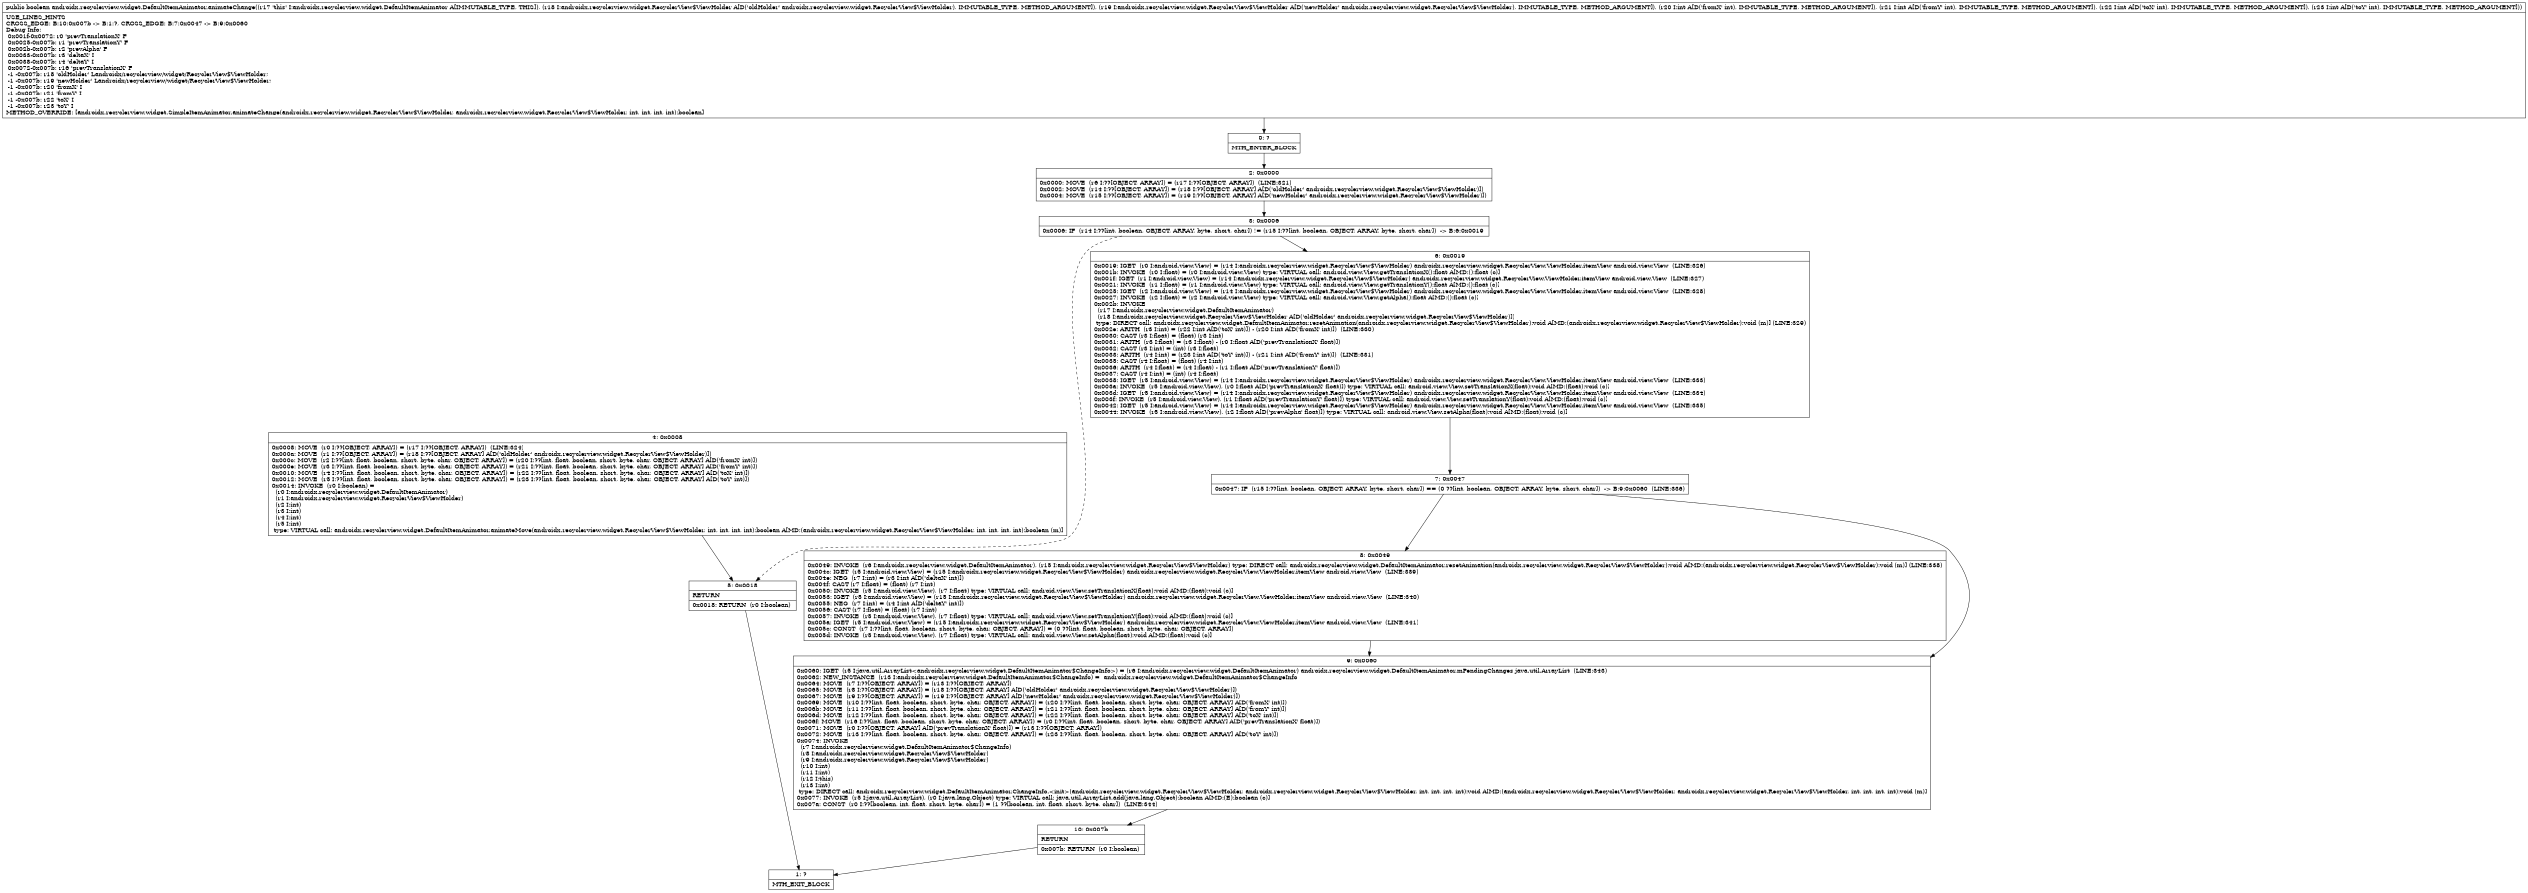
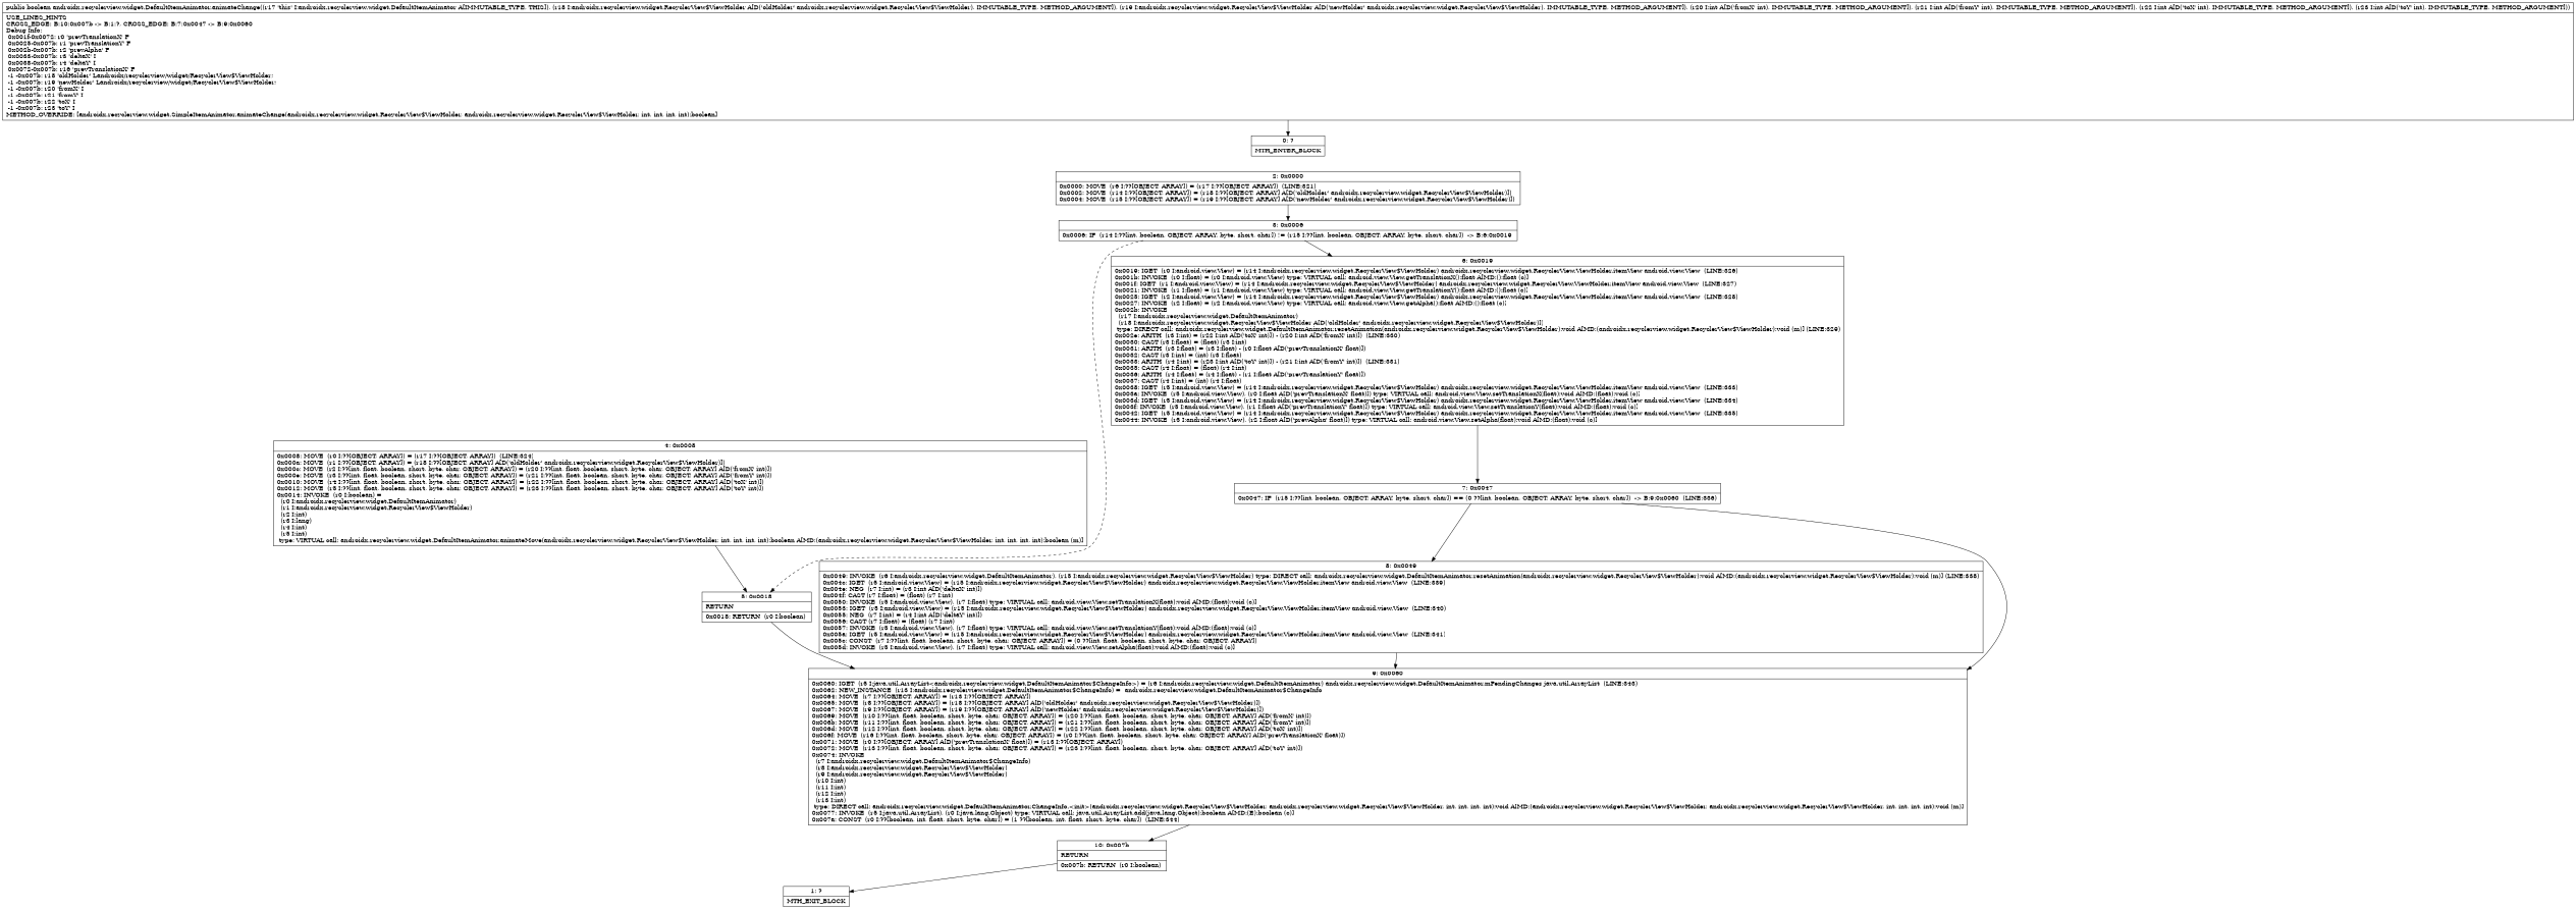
  digraph {
    node [shape=record]
    n1 [label="{0\:\ ?|MTH_ENTER_BLOCK\l}"]
    n2 [label="{2\:\ 0x0000|0x0000: MOVE  (r6 I:??[OBJECT, ARRAY]) = (r17 I:??[OBJECT, ARRAY])  (LINE:321)\l0x0002: MOVE  (r14 I:??[OBJECT, ARRAY]) = (r18 I:??[OBJECT, ARRAY] A[D('oldHolder' androidx.recyclerview.widget.RecyclerView$ViewHolder)]) \l0x0004: MOVE  (r15 I:??[OBJECT, ARRAY]) = (r19 I:??[OBJECT, ARRAY] A[D('newHolder' androidx.recyclerview.widget.RecyclerView$ViewHolder)]) \l}"]
    n3 [label="{3\:\ 0x0006|0x0006: IF  (r14 I:??[int, boolean, OBJECT, ARRAY, byte, short, char]) != (r15 I:??[int, boolean, OBJECT, ARRAY, byte, short, char])  \-\> B:6:0x0019 \l}"]
    n4 [label="{6\:\ 0x0019|0x0019: IGET  (r0 I:android.view.View) = (r14 I:androidx.recyclerview.widget.RecyclerView$ViewHolder) androidx.recyclerview.widget.RecyclerView.ViewHolder.itemView android.view.View  (LINE:326)\l0x001b: INVOKE  (r0 I:float) = (r0 I:android.view.View) type: VIRTUAL call: android.view.View.getTranslationX():float A[MD:():float (c)]\l0x001f: IGET  (r1 I:android.view.View) = (r14 I:androidx.recyclerview.widget.RecyclerView$ViewHolder) androidx.recyclerview.widget.RecyclerView.ViewHolder.itemView android.view.View  (LINE:327)\l0x0021: INVOKE  (r1 I:float) = (r1 I:android.view.View) type: VIRTUAL call: android.view.View.getTranslationY():float A[MD:():float (c)]\l0x0025: IGET  (r2 I:android.view.View) = (r14 I:androidx.recyclerview.widget.RecyclerView$ViewHolder) androidx.recyclerview.widget.RecyclerView.ViewHolder.itemView android.view.View  (LINE:328)\l0x0027: INVOKE  (r2 I:float) = (r2 I:android.view.View) type: VIRTUAL call: android.view.View.getAlpha():float A[MD:():float (c)]\l0x002b: INVOKE  \l  (r17 I:androidx.recyclerview.widget.DefaultItemAnimator)\l  (r18 I:androidx.recyclerview.widget.RecyclerView$ViewHolder A[D('oldHolder' androidx.recyclerview.widget.RecyclerView$ViewHolder)])\l type: DIRECT call: androidx.recyclerview.widget.DefaultItemAnimator.resetAnimation(androidx.recyclerview.widget.RecyclerView$ViewHolder):void A[MD:(androidx.recyclerview.widget.RecyclerView$ViewHolder):void (m)] (LINE:329)\l0x002e: ARITH  (r3 I:int) = (r22 I:int A[D('toX' int)]) \- (r20 I:int A[D('fromX' int)])  (LINE:330)\l0x0030: CAST (r3 I:float) = (float) (r3 I:int) \l0x0031: ARITH  (r3 I:float) = (r3 I:float) \- (r0 I:float A[D('prevTranslationX' float)]) \l0x0032: CAST (r3 I:int) = (int) (r3 I:float) \l0x0033: ARITH  (r4 I:int) = (r23 I:int A[D('toY' int)]) \- (r21 I:int A[D('fromY' int)])  (LINE:331)\l0x0035: CAST (r4 I:float) = (float) (r4 I:int) \l0x0036: ARITH  (r4 I:float) = (r4 I:float) \- (r1 I:float A[D('prevTranslationY' float)]) \l0x0037: CAST (r4 I:int) = (int) (r4 I:float) \l0x0038: IGET  (r5 I:android.view.View) = (r14 I:androidx.recyclerview.widget.RecyclerView$ViewHolder) androidx.recyclerview.widget.RecyclerView.ViewHolder.itemView android.view.View  (LINE:333)\l0x003a: INVOKE  (r5 I:android.view.View), (r0 I:float A[D('prevTranslationX' float)]) type: VIRTUAL call: android.view.View.setTranslationX(float):void A[MD:(float):void (c)]\l0x003d: IGET  (r5 I:android.view.View) = (r14 I:androidx.recyclerview.widget.RecyclerView$ViewHolder) androidx.recyclerview.widget.RecyclerView.ViewHolder.itemView android.view.View  (LINE:334)\l0x003f: INVOKE  (r5 I:android.view.View), (r1 I:float A[D('prevTranslationY' float)]) type: VIRTUAL call: android.view.View.setTranslationY(float):void A[MD:(float):void (c)]\l0x0042: IGET  (r5 I:android.view.View) = (r14 I:androidx.recyclerview.widget.RecyclerView$ViewHolder) androidx.recyclerview.widget.RecyclerView.ViewHolder.itemView android.view.View  (LINE:335)\l0x0044: INVOKE  (r5 I:android.view.View), (r2 I:float A[D('prevAlpha' float)]) type: VIRTUAL call: android.view.View.setAlpha(float):void A[MD:(float):void (c)]\l}"]
    n5 [label="{5\:\ 0x0018|RETURN\l|0x0018: RETURN  (r0 I:boolean) \l}"]
-   n6 [label="{4\:\ 0x0008|0x0008: MOVE  (r0 I:??[OBJECT, ARRAY]) = (r17 I:??[OBJECT, ARRAY])  (LINE:324)\l0x000a: MOVE  (r1 I:??[OBJECT, ARRAY]) = (r18 I:??[OBJECT, ARRAY] A[D('oldHolder' androidx.recyclerview.widget.RecyclerView$ViewHolder)]) \l0x000c: MOVE  (r2 I:??[int, float, boolean, short, byte, char, OBJECT, ARRAY]) = (r20 I:??[int, float, boolean, short, byte, char, OBJECT, ARRAY] A[D('fromX' int)]) \l0x000e: MOVE  (r3 I:??[int, float, boolean, short, byte, char, OBJECT, ARRAY]) = (r21 I:??[int, float, boolean, short, byte, char, OBJECT, ARRAY] A[D('fromY' int)]) \l0x0010: MOVE  (r4 I:??[int, float, boolean, short, byte, char, OBJECT, ARRAY]) = (r22 I:??[int, float, boolean, short, byte, char, OBJECT, ARRAY] A[D('toX' int)]) \l0x0012: MOVE  (r5 I:??[int, float, boolean, short, byte, char, OBJECT, ARRAY]) = (r23 I:??[int, float, boolean, short, byte, char, OBJECT, ARRAY] A[D('toY' int)]) \l0x0014: INVOKE  (r0 I:boolean) = \l  (r0 I:androidx.recyclerview.widget.DefaultItemAnimator)\l  (r1 I:androidx.recyclerview.widget.RecyclerView$ViewHolder)\l  (r2 I:int)\l  (r3 I:int)\l  (r4 I:int)\l  (r5 I:int)\l type: VIRTUAL call: androidx.recyclerview.widget.DefaultItemAnimator.animateMove(androidx.recyclerview.widget.RecyclerView$ViewHolder, int, int, int, int):boolean A[MD:(androidx.recyclerview.widget.RecyclerView$ViewHolder, int, int, int, int):boolean (m)]\l}"]
+   n6 [label="{4\:\ 0x0008|0x0008: MOVE  (r0 I:??[OBJECT, ARRAY]) = (r17 I:??[OBJECT, ARRAY])  (LINE:324)\l0x000a: MOVE  (r1 I:??[OBJECT, ARRAY]) = (r18 I:??[OBJECT, ARRAY] A[D('oldHolder' androidx.recyclerview.widget.RecyclerView$ViewHolder)]) \l0x000c: MOVE  (r2 I:??[int, float, boolean, short, byte, char, OBJECT, ARRAY]) = (r20 I:??[int, float, boolean, short, byte, char, OBJECT, ARRAY] A[D('fromX' int)]) \l0x000e: MOVE  (r3 I:??[int, float, boolean, short, byte, char, OBJECT, ARRAY]) = (r21 I:??[int, float, boolean, short, byte, char, OBJECT, ARRAY] A[D('fromY' int)]) \l0x0010: MOVE  (r4 I:??[int, float, boolean, short, byte, char, OBJECT, ARRAY]) = (r22 I:??[int, float, boolean, short, byte, char, OBJECT, ARRAY] A[D('toX' int)]) \l0x0012: MOVE  (r5 I:??[int, float, boolean, short, byte, char, OBJECT, ARRAY]) = (r23 I:??[int, float, boolean, short, byte, char, OBJECT, ARRAY] A[D('toY' int)]) \l0x0014: INVOKE  (r0 I:boolean) = \l  (r0 I:androidx.recyclerview.widget.DefaultItemAnimator)\l  (r1 I:androidx.recyclerview.widget.RecyclerView$ViewHolder)\l  (r2 I:int)\l  (r3 I:lang)\l  (r4 I:int)\l  (r5 I:int)\l type: VIRTUAL call: androidx.recyclerview.widget.DefaultItemAnimator.animateMove(androidx.recyclerview.widget.RecyclerView$ViewHolder, int, int, int, int):boolean A[MD:(androidx.recyclerview.widget.RecyclerView$ViewHolder, int, int, int, int):boolean (m)]\l}"]
    n7 [label="{7\:\ 0x0047|0x0047: IF  (r15 I:??[int, boolean, OBJECT, ARRAY, byte, short, char]) == (0 ??[int, boolean, OBJECT, ARRAY, byte, short, char])  \-\> B:9:0x0060  (LINE:336)\l}"]
    n8 [label="{1\:\ ?|MTH_EXIT_BLOCK\l}"]
    n9 [label="{8\:\ 0x0049|0x0049: INVOKE  (r6 I:androidx.recyclerview.widget.DefaultItemAnimator), (r15 I:androidx.recyclerview.widget.RecyclerView$ViewHolder) type: DIRECT call: androidx.recyclerview.widget.DefaultItemAnimator.resetAnimation(androidx.recyclerview.widget.RecyclerView$ViewHolder):void A[MD:(androidx.recyclerview.widget.RecyclerView$ViewHolder):void (m)] (LINE:338)\l0x004c: IGET  (r5 I:android.view.View) = (r15 I:androidx.recyclerview.widget.RecyclerView$ViewHolder) androidx.recyclerview.widget.RecyclerView.ViewHolder.itemView android.view.View  (LINE:339)\l0x004e: NEG  (r7 I:int) = (r3 I:int A[D('deltaX' int)]) \l0x004f: CAST (r7 I:float) = (float) (r7 I:int) \l0x0050: INVOKE  (r5 I:android.view.View), (r7 I:float) type: VIRTUAL call: android.view.View.setTranslationX(float):void A[MD:(float):void (c)]\l0x0053: IGET  (r5 I:android.view.View) = (r15 I:androidx.recyclerview.widget.RecyclerView$ViewHolder) androidx.recyclerview.widget.RecyclerView.ViewHolder.itemView android.view.View  (LINE:340)\l0x0055: NEG  (r7 I:int) = (r4 I:int A[D('deltaY' int)]) \l0x0056: CAST (r7 I:float) = (float) (r7 I:int) \l0x0057: INVOKE  (r5 I:android.view.View), (r7 I:float) type: VIRTUAL call: android.view.View.setTranslationY(float):void A[MD:(float):void (c)]\l0x005a: IGET  (r5 I:android.view.View) = (r15 I:androidx.recyclerview.widget.RecyclerView$ViewHolder) androidx.recyclerview.widget.RecyclerView.ViewHolder.itemView android.view.View  (LINE:341)\l0x005c: CONST  (r7 I:??[int, float, boolean, short, byte, char, OBJECT, ARRAY]) = (0 ??[int, float, boolean, short, byte, char, OBJECT, ARRAY]) \l0x005d: INVOKE  (r5 I:android.view.View), (r7 I:float) type: VIRTUAL call: android.view.View.setAlpha(float):void A[MD:(float):void (c)]\l}"]
-   n10 [label="{9\:\ 0x0060|0x0060: IGET  (r5 I:java.util.ArrayList\<androidx.recyclerview.widget.DefaultItemAnimator$ChangeInfo\>) = (r6 I:androidx.recyclerview.widget.DefaultItemAnimator) androidx.recyclerview.widget.DefaultItemAnimator.mPendingChanges java.util.ArrayList  (LINE:343)\l0x0062: NEW_INSTANCE  (r13 I:androidx.recyclerview.widget.DefaultItemAnimator$ChangeInfo) =  androidx.recyclerview.widget.DefaultItemAnimator$ChangeInfo \l0x0064: MOVE  (r7 I:??[OBJECT, ARRAY]) = (r13 I:??[OBJECT, ARRAY]) \l0x0065: MOVE  (r8 I:??[OBJECT, ARRAY]) = (r18 I:??[OBJECT, ARRAY] A[D('oldHolder' androidx.recyclerview.widget.RecyclerView$ViewHolder)]) \l0x0067: MOVE  (r9 I:??[OBJECT, ARRAY]) = (r19 I:??[OBJECT, ARRAY] A[D('newHolder' androidx.recyclerview.widget.RecyclerView$ViewHolder)]) \l0x0069: MOVE  (r10 I:??[int, float, boolean, short, byte, char, OBJECT, ARRAY]) = (r20 I:??[int, float, boolean, short, byte, char, OBJECT, ARRAY] A[D('fromX' int)]) \l0x006b: MOVE  (r11 I:??[int, float, boolean, short, byte, char, OBJECT, ARRAY]) = (r21 I:??[int, float, boolean, short, byte, char, OBJECT, ARRAY] A[D('fromY' int)]) \l0x006d: MOVE  (r12 I:??[int, float, boolean, short, byte, char, OBJECT, ARRAY]) = (r22 I:??[int, float, boolean, short, byte, char, OBJECT, ARRAY] A[D('toX' int)]) \l0x006f: MOVE  (r16 I:??[int, float, boolean, short, byte, char, OBJECT, ARRAY]) = (r0 I:??[int, float, boolean, short, byte, char, OBJECT, ARRAY] A[D('prevTranslationX' float)]) \l0x0071: MOVE  (r0 I:??[OBJECT, ARRAY] A[D('prevTranslationX' float)]) = (r13 I:??[OBJECT, ARRAY]) \l0x0072: MOVE  (r13 I:??[int, float, boolean, short, byte, char, OBJECT, ARRAY]) = (r23 I:??[int, float, boolean, short, byte, char, OBJECT, ARRAY] A[D('toY' int)]) \l0x0074: INVOKE  \l  (r7 I:androidx.recyclerview.widget.DefaultItemAnimator$ChangeInfo)\l  (r8 I:androidx.recyclerview.widget.RecyclerView$ViewHolder)\l  (r9 I:androidx.recyclerview.widget.RecyclerView$ViewHolder)\l  (r10 I:int)\l  (r11 I:int)\l  (r12 I:this)\l  (r13 I:int)\l type: DIRECT call: androidx.recyclerview.widget.DefaultItemAnimator.ChangeInfo.\<init\>(androidx.recyclerview.widget.RecyclerView$ViewHolder, androidx.recyclerview.widget.RecyclerView$ViewHolder, int, int, int, int):void A[MD:(androidx.recyclerview.widget.RecyclerView$ViewHolder, androidx.recyclerview.widget.RecyclerView$ViewHolder, int, int, int, int):void (m)]\l0x0077: INVOKE  (r5 I:java.util.ArrayList), (r0 I:java.lang.Object) type: VIRTUAL call: java.util.ArrayList.add(java.lang.Object):boolean A[MD:(E):boolean (c)]\l0x007a: CONST  (r0 I:??[boolean, int, float, short, byte, char]) = (1 ??[boolean, int, float, short, byte, char])  (LINE:344)\l}"]
+   n10 [label="{9\:\ 0x0060|0x0060: IGET  (r5 I:java.util.ArrayList\<androidx.recyclerview.widget.DefaultItemAnimator$ChangeInfo\>) = (r6 I:androidx.recyclerview.widget.DefaultItemAnimator) androidx.recyclerview.widget.DefaultItemAnimator.mPendingChanges java.util.ArrayList  (LINE:343)\l0x0062: NEW_INSTANCE  (r13 I:androidx.recyclerview.widget.DefaultItemAnimator$ChangeInfo) =  androidx.recyclerview.widget.DefaultItemAnimator$ChangeInfo \l0x0064: MOVE  (r7 I:??[OBJECT, ARRAY]) = (r13 I:??[OBJECT, ARRAY]) \l0x0065: MOVE  (r8 I:??[OBJECT, ARRAY]) = (r18 I:??[OBJECT, ARRAY] A[D('oldHolder' androidx.recyclerview.widget.RecyclerView$ViewHolder)]) \l0x0067: MOVE  (r9 I:??[OBJECT, ARRAY]) = (r19 I:??[OBJECT, ARRAY] A[D('newHolder' androidx.recyclerview.widget.RecyclerView$ViewHolder)]) \l0x0069: MOVE  (r10 I:??[int, float, boolean, short, byte, char, OBJECT, ARRAY]) = (r20 I:??[int, float, boolean, short, byte, char, OBJECT, ARRAY] A[D('fromX' int)]) \l0x006b: MOVE  (r11 I:??[int, float, boolean, short, byte, char, OBJECT, ARRAY]) = (r21 I:??[int, float, boolean, short, byte, char, OBJECT, ARRAY] A[D('fromY' int)]) \l0x006d: MOVE  (r12 I:??[int, float, boolean, short, byte, char, OBJECT, ARRAY]) = (r22 I:??[int, float, boolean, short, byte, char, OBJECT, ARRAY] A[D('toX' int)]) \l0x006f: MOVE  (r16 I:??[int, float, boolean, short, byte, char, OBJECT, ARRAY]) = (r0 I:??[int, float, boolean, short, byte, char, OBJECT, ARRAY] A[D('prevTranslationX' float)]) \l0x0071: MOVE  (r0 I:??[OBJECT, ARRAY] A[D('prevTranslationX' float)]) = (r13 I:??[OBJECT, ARRAY]) \l0x0072: MOVE  (r13 I:??[int, float, boolean, short, byte, char, OBJECT, ARRAY]) = (r23 I:??[int, float, boolean, short, byte, char, OBJECT, ARRAY] A[D('toY' int)]) \l0x0074: INVOKE  \l  (r7 I:androidx.recyclerview.widget.DefaultItemAnimator$ChangeInfo)\l  (r8 I:androidx.recyclerview.widget.RecyclerView$ViewHolder)\l  (r9 I:androidx.recyclerview.widget.RecyclerView$ViewHolder)\l  (r10 I:int)\l  (r11 I:int)\l  (r12 I:int)\l  (r13 I:int)\l type: DIRECT call: androidx.recyclerview.widget.DefaultItemAnimator.ChangeInfo.\<init\>(androidx.recyclerview.widget.RecyclerView$ViewHolder, androidx.recyclerview.widget.RecyclerView$ViewHolder, int, int, int, int):void A[MD:(androidx.recyclerview.widget.RecyclerView$ViewHolder, androidx.recyclerview.widget.RecyclerView$ViewHolder, int, int, int, int):void (m)]\l0x0077: INVOKE  (r5 I:java.util.ArrayList), (r0 I:java.lang.Object) type: VIRTUAL call: java.util.ArrayList.add(java.lang.Object):boolean A[MD:(E):boolean (c)]\l0x007a: CONST  (r0 I:??[boolean, int, float, short, byte, char]) = (1 ??[boolean, int, float, short, byte, char])  (LINE:344)\l}"]
    n11 [label="{10\:\ 0x007b|RETURN\l|0x007b: RETURN  (r0 I:boolean) \l}"]
    n12 [label="{public boolean androidx.recyclerview.widget.DefaultItemAnimator.animateChange((r17 'this' I:androidx.recyclerview.widget.DefaultItemAnimator A[IMMUTABLE_TYPE, THIS]), (r18 I:androidx.recyclerview.widget.RecyclerView$ViewHolder A[D('oldHolder' androidx.recyclerview.widget.RecyclerView$ViewHolder), IMMUTABLE_TYPE, METHOD_ARGUMENT]), (r19 I:androidx.recyclerview.widget.RecyclerView$ViewHolder A[D('newHolder' androidx.recyclerview.widget.RecyclerView$ViewHolder), IMMUTABLE_TYPE, METHOD_ARGUMENT]), (r20 I:int A[D('fromX' int), IMMUTABLE_TYPE, METHOD_ARGUMENT]), (r21 I:int A[D('fromY' int), IMMUTABLE_TYPE, METHOD_ARGUMENT]), (r22 I:int A[D('toX' int), IMMUTABLE_TYPE, METHOD_ARGUMENT]), (r23 I:int A[D('toY' int), IMMUTABLE_TYPE, METHOD_ARGUMENT]))  | USE_LINES_HINTS\lCROSS_EDGE: B:10:0x007b \-\> B:1:?, CROSS_EDGE: B:7:0x0047 \-\> B:9:0x0060\lDebug Info:\l  0x001f\-0x0072: r0 'prevTranslationX' F\l  0x0025\-0x007b: r1 'prevTranslationY' F\l  0x002b\-0x007b: r2 'prevAlpha' F\l  0x0033\-0x007b: r3 'deltaX' I\l  0x0038\-0x007b: r4 'deltaY' I\l  0x0072\-0x007b: r16 'prevTranslationX' F\l  \-1 \-0x007b: r18 'oldHolder' Landroidx\/recyclerview\/widget\/RecyclerView$ViewHolder;\l  \-1 \-0x007b: r19 'newHolder' Landroidx\/recyclerview\/widget\/RecyclerView$ViewHolder;\l  \-1 \-0x007b: r20 'fromX' I\l  \-1 \-0x007b: r21 'fromY' I\l  \-1 \-0x007b: r22 'toX' I\l  \-1 \-0x007b: r23 'toY' I\lMETHOD_OVERRIDE: [androidx.recyclerview.widget.SimpleItemAnimator.animateChange(androidx.recyclerview.widget.RecyclerView$ViewHolder, androidx.recyclerview.widget.RecyclerView$ViewHolder, int, int, int, int):boolean]\l}"]
-   n1 -> n2
    n2 -> n3
    n3 -> n4
    n3 -> n5 [style=dashed]
    n4 -> n7
-   n5 -> n8
+   n5 -> n10
    n6 -> n5
    n7 -> n9 [style=solid]
    n7 -> n10
    n9 -> n10
    n10 -> n11
    n11 -> n8
    n12 -> n1
  }
